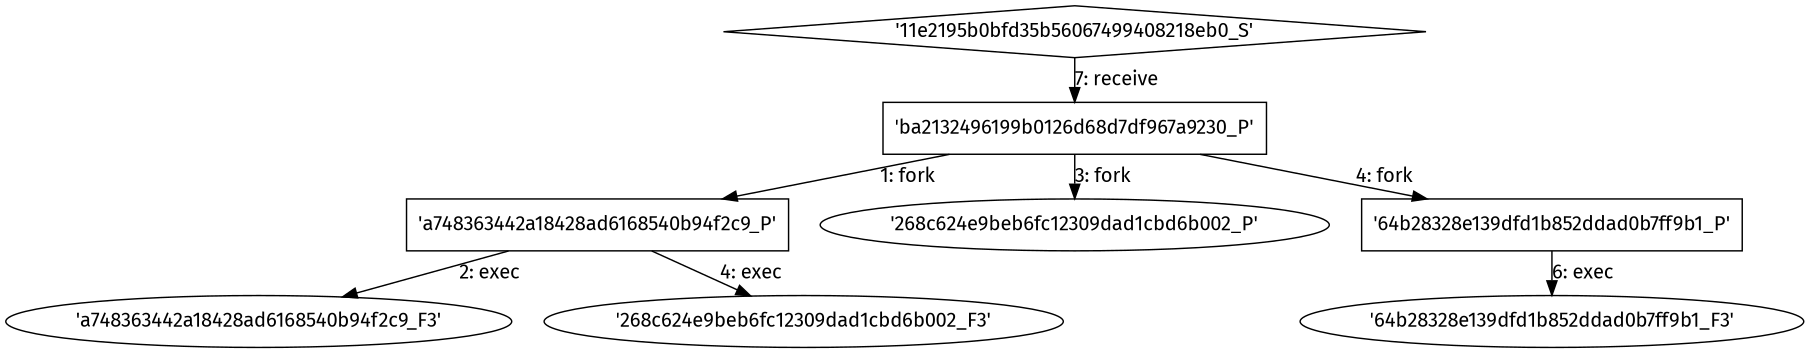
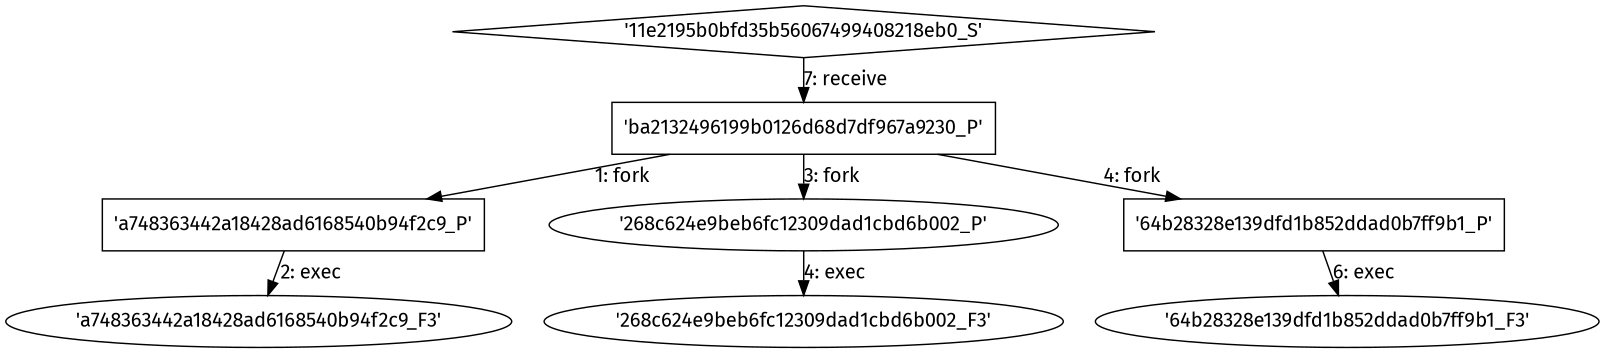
  digraph {
    engine=neato
    fixedsize=false
    fontname="Fira Sans"
    fontsize=10
    nodesep=0.3
    rankdir=TB
    ranksep=0
    splines=true
    node [fontname="Fira Sans" node_type=Process shape=ellipse]
    edge [fontname="Fira Sans"]
    "'ba2132496199b0126d68d7df967a9230_P'" [shape=box]
    "'a748363442a18428ad6168540b94f2c9_P'" [shape=box]
    "'268c624e9beb6fc12309dad1cbd6b002_P'"
    "'64b28328e139dfd1b852ddad0b7ff9b1_P'" [shape=box]
    "'a748363442a18428ad6168540b94f2c9_F3'" [node_type=File]
    "'268c624e9beb6fc12309dad1cbd6b002_F3'" [node_type=File]
    "'64b28328e139dfd1b852ddad0b7ff9b1_F3'" [node_type=File]
    "'11e2195b0bfd35b56067499408218eb0_S'" [node_type=Socket shape=diamond]
    "'ba2132496199b0126d68d7df967a9230_P'" -> "'a748363442a18428ad6168540b94f2c9_P'" [label="1: fork"]
    "'ba2132496199b0126d68d7df967a9230_P'" -> "'268c624e9beb6fc12309dad1cbd6b002_P'" [label="3: fork"]
    "'ba2132496199b0126d68d7df967a9230_P'" -> "'64b28328e139dfd1b852ddad0b7ff9b1_P'" [label="4: fork"]
    "'a748363442a18428ad6168540b94f2c9_P'" -> "'a748363442a18428ad6168540b94f2c9_F3'" [label="2: exec"]
-   "'a748363442a18428ad6168540b94f2c9_P'" -> "'268c624e9beb6fc12309dad1cbd6b002_F3'" [label="4: exec"]
+   "'268c624e9beb6fc12309dad1cbd6b002_P'" -> "'268c624e9beb6fc12309dad1cbd6b002_F3'" [label="4: exec"]
    "'64b28328e139dfd1b852ddad0b7ff9b1_P'" -> "'64b28328e139dfd1b852ddad0b7ff9b1_F3'" [label="6: exec"]
    "'11e2195b0bfd35b56067499408218eb0_S'" -> "'ba2132496199b0126d68d7df967a9230_P'" [label="7: receive"]
  }
